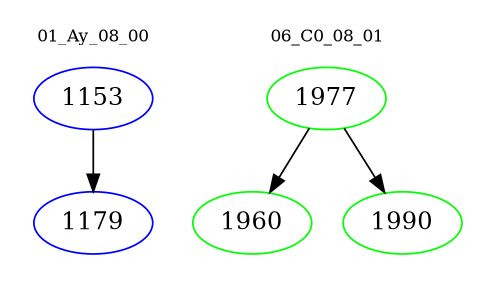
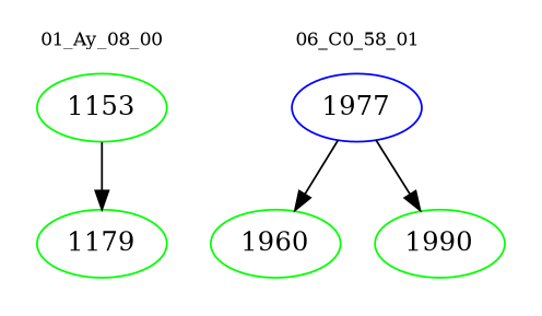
  digraph {
    node [color=green]
    edge [color=black]
-   n1 [color=blue label=1153]
-   n2 [color=blue label=1179]
-   n3 [label=1977]
+   n1 [label=1153]
+   n2 [label=1179]
+   n3 [color=blue label=1977]
    n4 [label=1960]
    n5 [label=1990]
    subgraph cluster_1 {
      color=white
      fontsize=10
      label="01_Ay_08_00"
      n1
      n2
    }
    subgraph cluster_2 {
      color=white
      fontsize=10
-     label="06_C0_08_01"
+     label="06_C0_58_01"
      n3
      n4
      n5
    }
    n1 -> n2
    n3 -> n4
    n3 -> n5
  }
